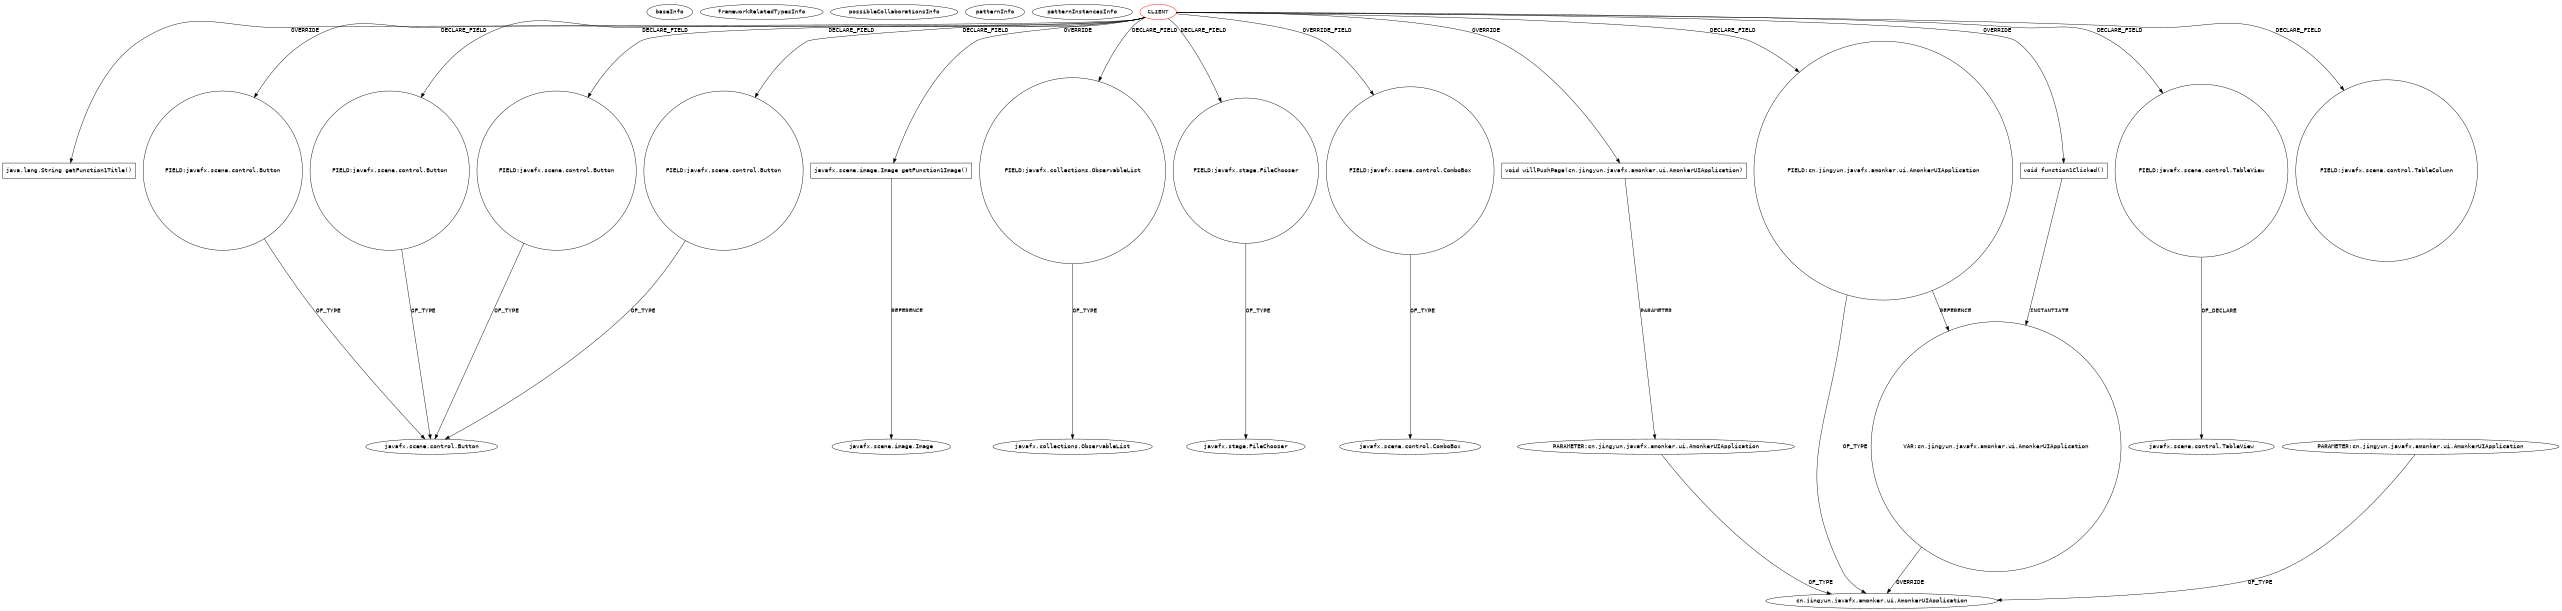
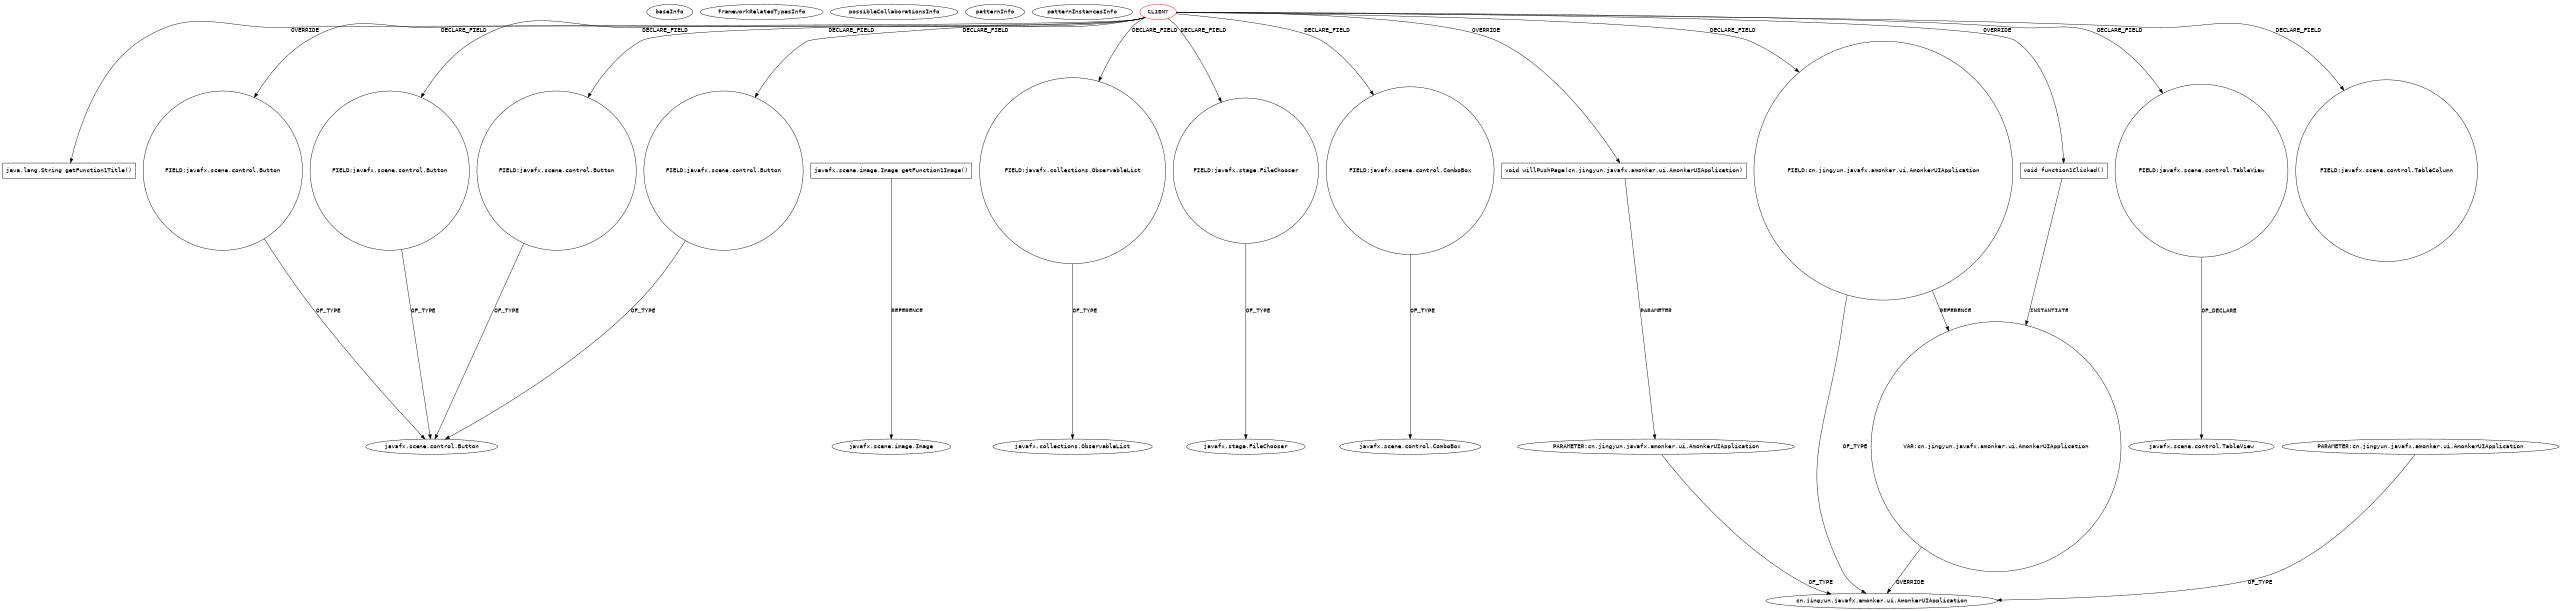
  digraph {
    fontname="DejaVu Sans Mono"
    node [fontname="DejaVu Sans Mono" isFrameworkType=false vertexType=FIELD_DECLARATION]
    edge [fontname="DejaVu Sans Mono"]
    baseInfo [category=pattern graphId=4189 isAnonymous=false possibleRelation=false isFrameworkType="" vertexType=""]
    frameworkRelatedTypesInfo [isFrameworkType="" vertexType=""]
    possibleCollaborationsInfo [isFrameworkType="" vertexType=""]
    patternInfo [frequency=2.0 patternRootClient=0 isFrameworkType="" vertexType=""]
    patternInstancesInfo [0="amonker-Trans~/amonker-Trans/Trans-master/src/cn/jingyun/trans/Project.java~Project~1849" 1="amonker-Trans~/amonker-Trans/Trans-master/src/cn/jingyun/trans/MainPane.java~MainPane~1847" isFrameworkType="" vertexType=""]
    n6 [label="java.lang.String getFunction1Title()" shape=box vertexType=OVERRIDING_METHOD_DECLARATION]
    n7 [color=red label=CLIENT vertexType=ROOT_CLIENT_CLASS_DECLARATION]
    n8 [label="FIELD:javafx.scene.control.Button" shape=circle]
    n9 [label="FIELD:javafx.scene.control.Button" shape=circle]
    n10 [label="FIELD:javafx.scene.control.Button" shape=circle]
    n11 [label="FIELD:javafx.scene.control.Button" shape=circle]
    n12 [label="javafx.scene.image.Image getFunction1Image()" shape=box vertexType=OVERRIDING_METHOD_DECLARATION]
    n13 [label="FIELD:javafx.collections.ObservableList" shape=circle]
    n14 [label="FIELD:javafx.stage.FileChooser" shape=circle]
    n15 [label="FIELD:javafx.scene.control.ComboBox" shape=circle]
    n16 [label="void willPushPage(cn.jingyun.javafx.amonker.ui.AmonkerUIApplication)" shape=box vertexType=OVERRIDING_METHOD_DECLARATION]
    n17 [label="FIELD:cn.jingyun.javafx.amonker.ui.AmonkerUIApplication" shape=circle]
    n18 [label="FIELD:javafx.scene.control.TableView" shape=circle]
    n19 [label="void function1Clicked()" shape=box vertexType=OVERRIDING_METHOD_DECLARATION]
    n20 [label="FIELD:javafx.scene.control.TableColumn" shape=circle]
    n21 [label="javafx.scene.control.Button" vertexType=FRAMEWORK_CLASS_TYPE]
    n22 [label="javafx.scene.image.Image" vertexType=FRAMEWORK_CLASS_TYPE]
    n23 [label="javafx.collections.ObservableList" vertexType=FRAMEWORK_INTERFACE_TYPE]
    n24 [label="javafx.stage.FileChooser" vertexType=FRAMEWORK_CLASS_TYPE]
    n25 [label="javafx.scene.control.ComboBox" vertexType=FRAMEWORK_CLASS_TYPE]
    n26 [label="PARAMETER:cn.jingyun.javafx.amonker.ui.AmonkerUIApplication" vertexType=PARAMETER_DECLARATION]
    n27 [label="cn.jingyun.javafx.amonker.ui.AmonkerUIApplication" vertexType=FRAMEWORK_CLASS_TYPE]
    n28 [label="VAR:cn.jingyun.javafx.amonker.ui.AmonkerUIApplication" shape=circle vertexType=VARIABLE_EXPRESION]
    n29 [label="javafx.scene.control.TableView" vertexType=FRAMEWORK_CLASS_TYPE]
    n30 [label="PARAMETER:cn.jingyun.javafx.amonker.ui.AmonkerUIApplication" vertexType=PARAMETER_DECLARATION]
    n7 -> n6 [label=OVERRIDE]
    n7 -> n8 [label=DECLARE_FIELD]
    n7 -> n9 [label=DECLARE_FIELD]
    n7 -> n10 [label=DECLARE_FIELD]
    n7 -> n11 [label=DECLARE_FIELD]
-   n7 -> n12 [label=OVERRIDE]
    n7 -> n13 [label=DECLARE_FIELD]
    n7 -> n14 [label=DECLARE_FIELD]
-   n7 -> n15 [label=OVERRIDE_FIELD]
+   n7 -> n15 [label=DECLARE_FIELD]
    n7 -> n16 [label=OVERRIDE]
    n7 -> n17 [label=DECLARE_FIELD]
    n7 -> n18 [label=DECLARE_FIELD]
    n7 -> n19 [label=OVERRIDE]
    n7 -> n20 [label=DECLARE_FIELD]
    n8 -> n21 [label=OF_TYPE]
    n9 -> n21 [label=OF_TYPE]
    n10 -> n21 [label=OF_TYPE]
    n11 -> n21 [label=OF_TYPE]
    n12 -> n22 [label=REFERENCE]
    n13 -> n23 [label=OF_TYPE]
    n14 -> n24 [label=OF_TYPE]
    n15 -> n25 [label=OF_TYPE]
    n16 -> n26 [label=PARAMETER]
    n17 -> n27 [label=OF_TYPE]
    n17 -> n28 [label=REFERENCE]
    n18 -> n29 [label=OF_DECLARE]
    n19 -> n28 [label=INSTANTIATE]
    n26 -> n27 [label=OF_TYPE]
    n28 -> n27 [label=OVERRIDE]
    n30 -> n27 [label=OF_TYPE]
  }
